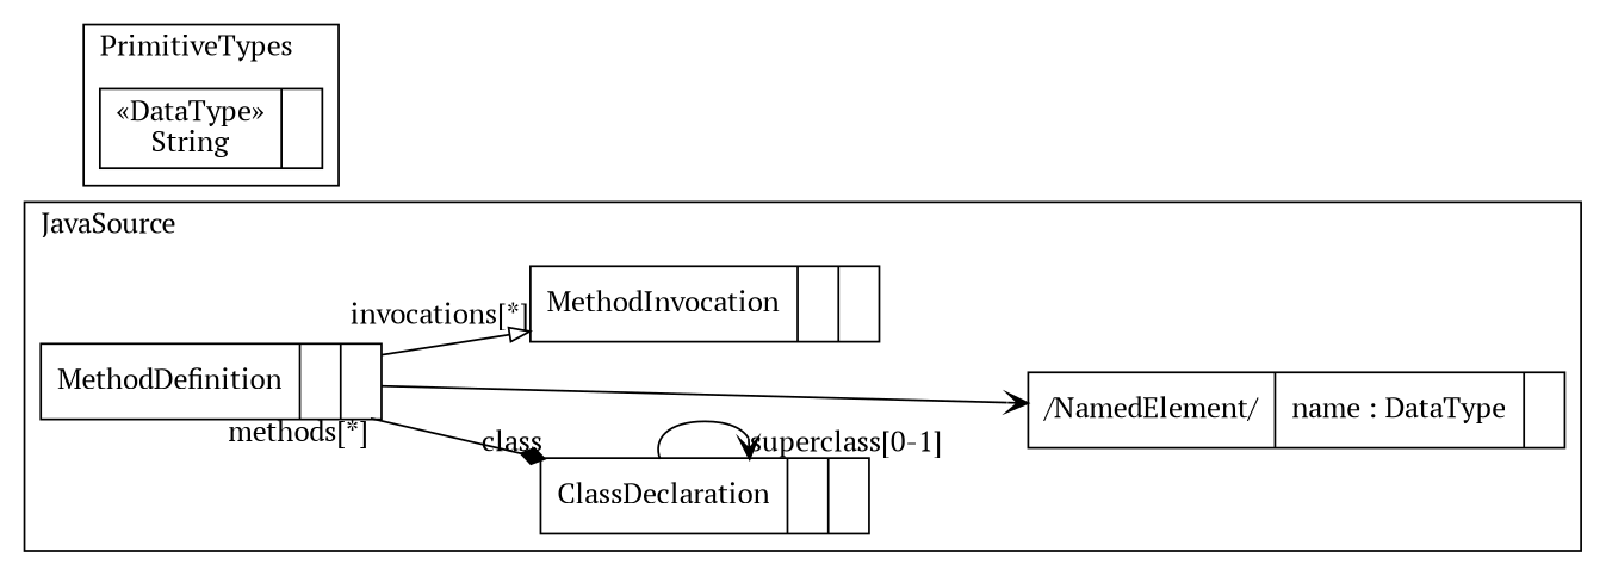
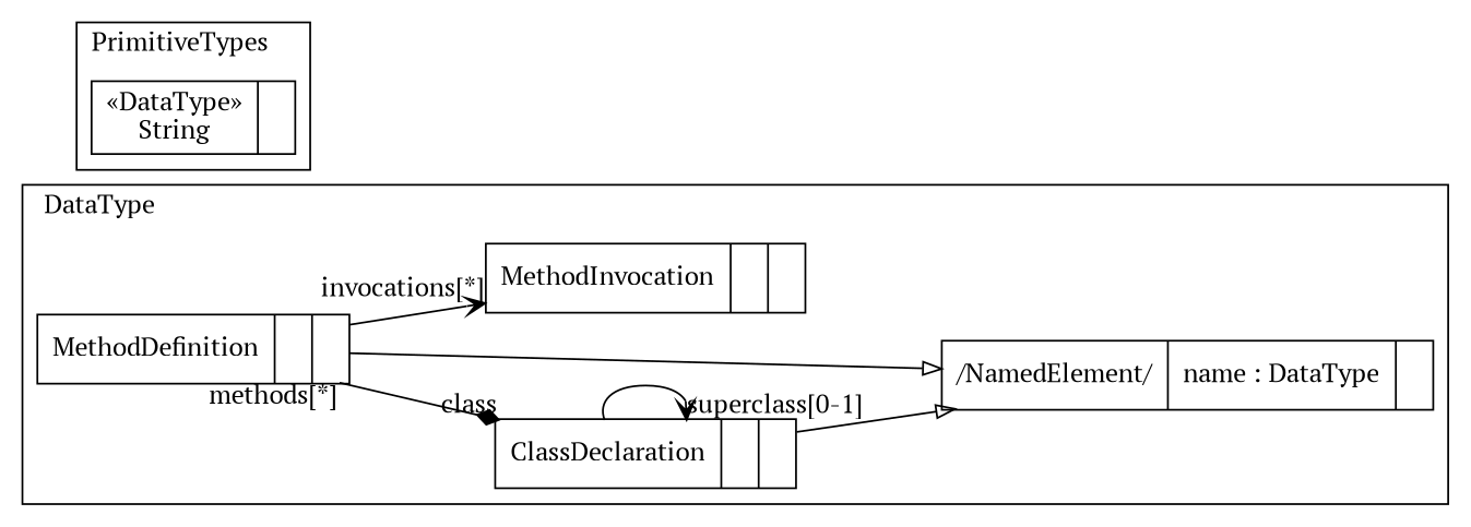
  digraph {
    compound=true
    fontname="PT Serif"
    labeljust=l
    labelloc=t
    nodeSep=0.75
    rankdir=LR
    node [fontname="PT Serif" shape=record]
    edge [arrowhead=vee constraint=true fontname="PT Serif" group=ClassDeclaration minlen=2]
    n1 [label="{ClassDeclaration| | }"]
    n2 [label="{/NamedElement/|name : DataType| }"]
    n3 [label="{MethodDefinition| | }"]
    n4 [label="{MethodInvocation| | }"]
    n5 [label="{&#171;DataType&#187;\nString|}"]
    subgraph cluster_1 {
      color=black
-     label=JavaSource
+     label=DataType
      n1
      n2
      n3
      n4
    }
    subgraph cluster_2 {
      color=black
      label=PrimitiveTypes
      n5
    }
    n1 -> n1 [arrowtail=none constraint=false headlabel="superclass[0-1]"]
+   n1 -> n2 [arrowhead=onormal group=NamedElement]
    n3 -> n1 [arrowhead=diamond arrowtail=none headlabel=class taillabel="methods[*]"]
-   n3 -> n2 [group=NamedElement]
-   n3 -> n4 [arrowhead=onormal arrowtail=diamond group=MethodInvocation headlabel="invocations[*]"]
+   n3 -> n2 [arrowhead=onormal group=NamedElement]
+   n3 -> n4 [arrowtail=diamond group=MethodInvocation headlabel="invocations[*]"]
  }
